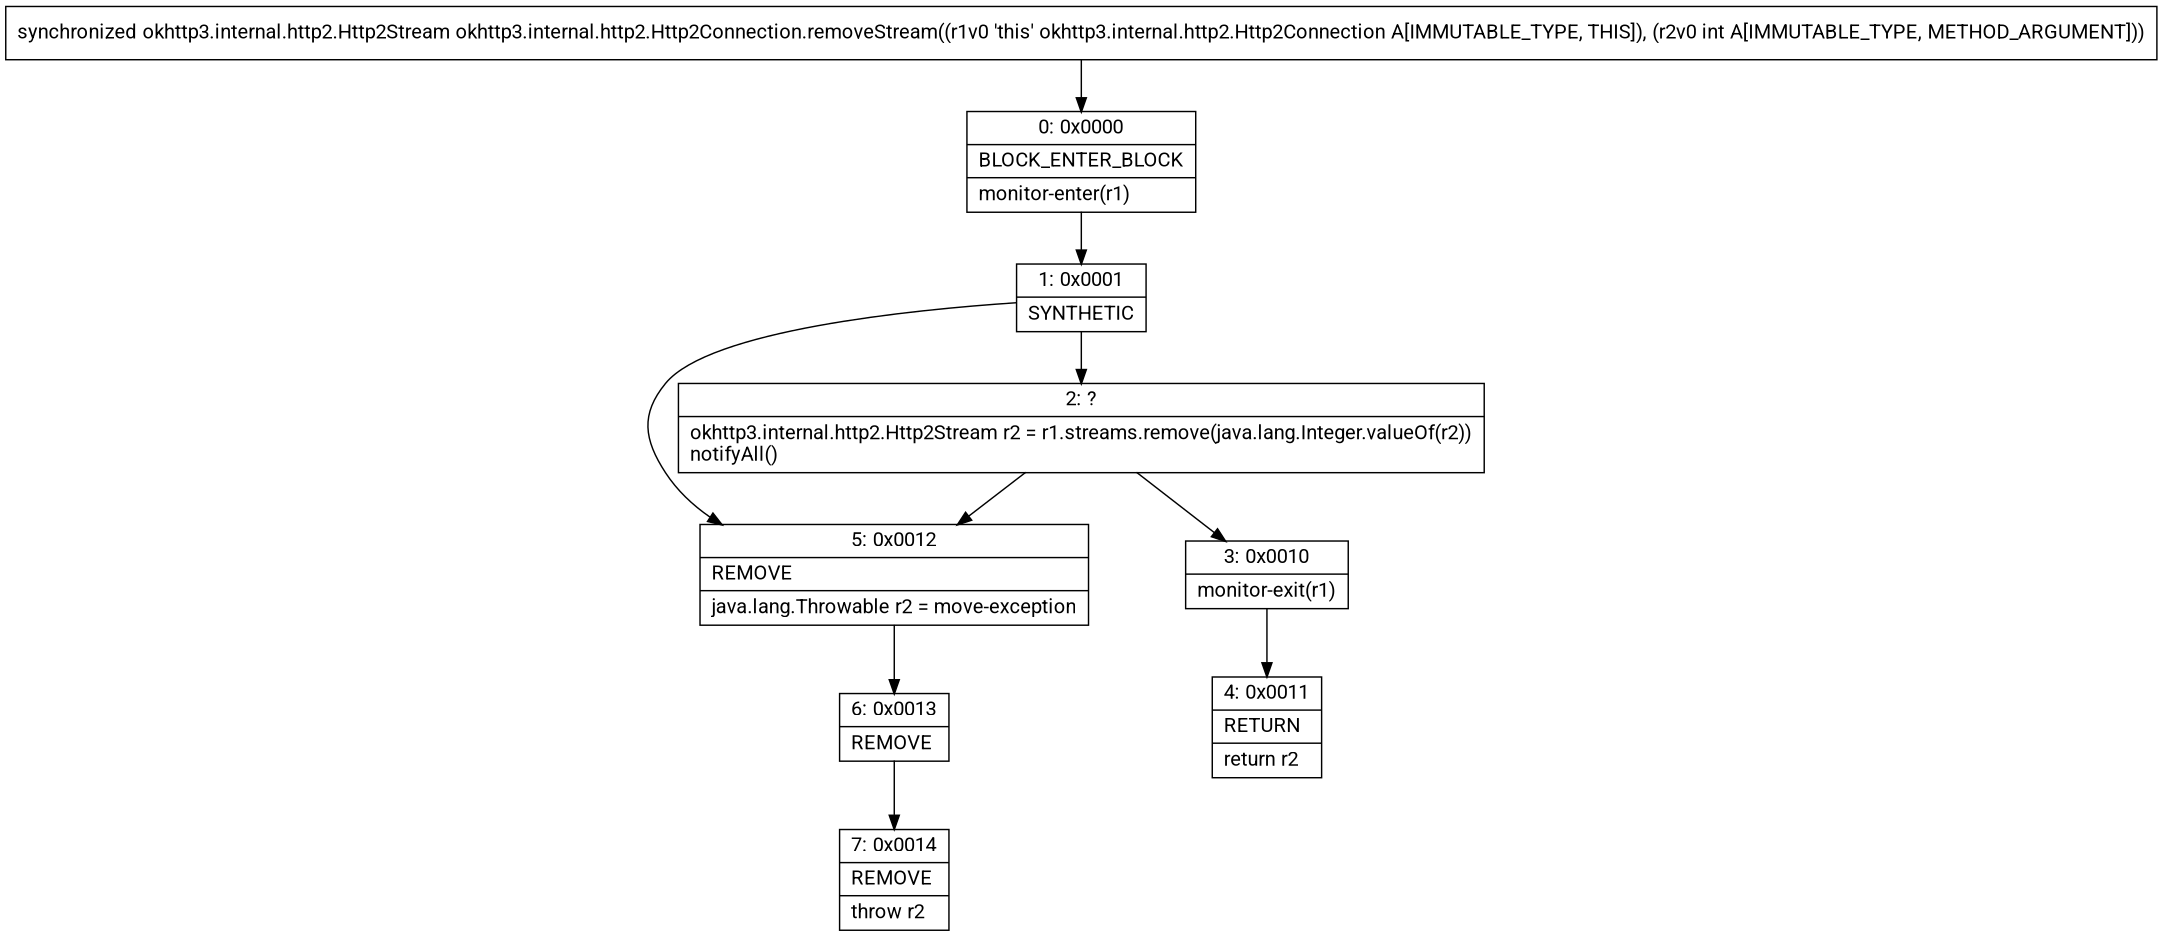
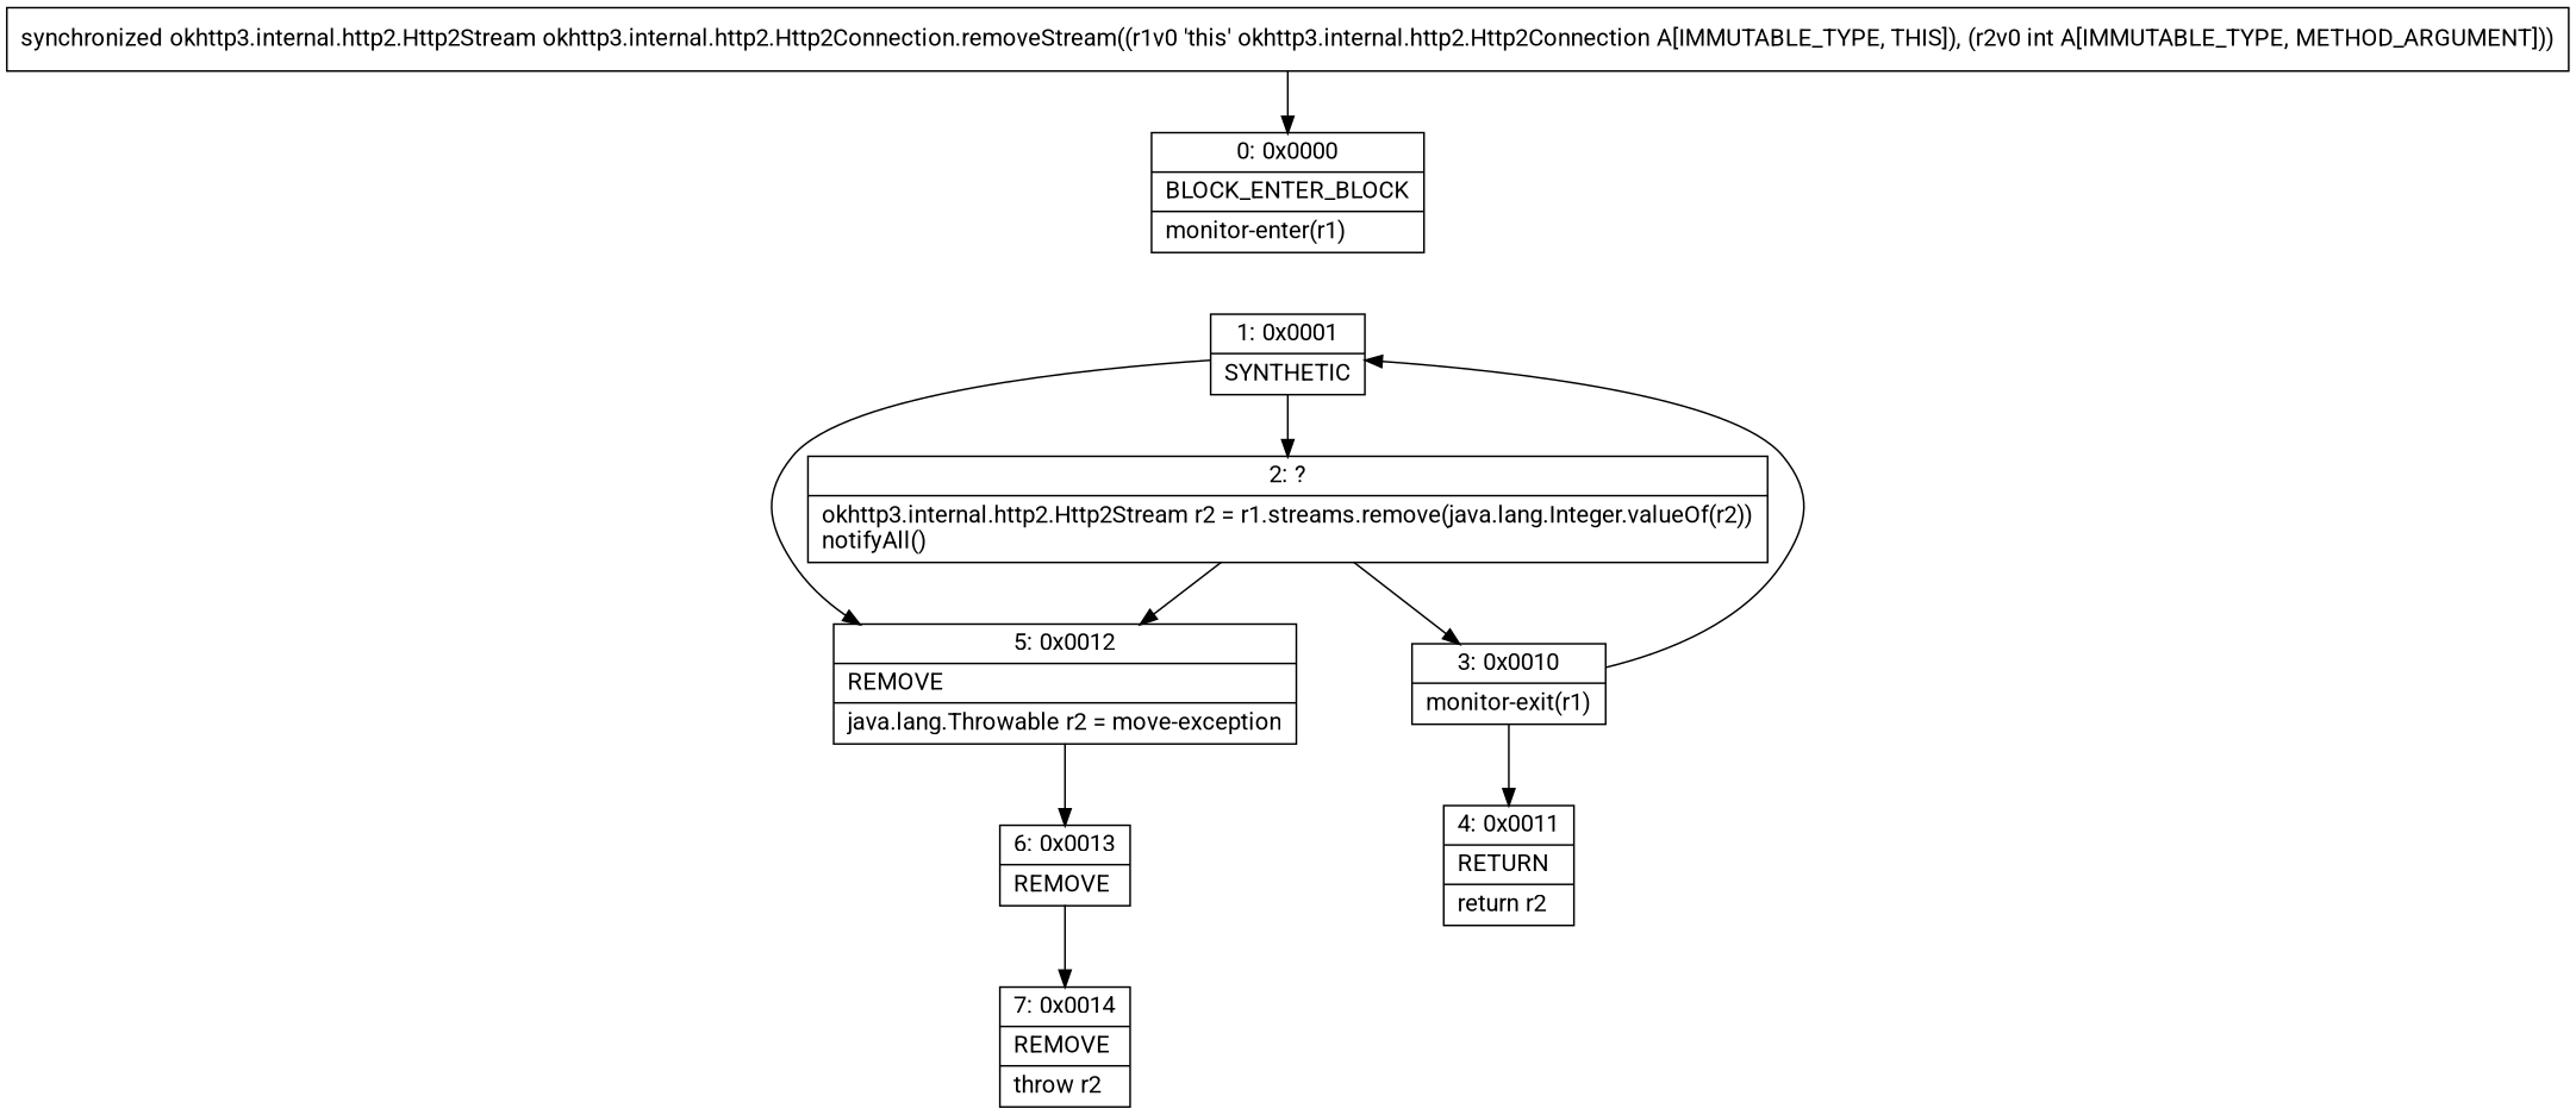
  digraph {
    fontname=Roboto
    node [fontname=Roboto shape=record]
    edge [fontname=Roboto]
    n1 [label="{0\:\ 0x0000|BLOCK_ENTER_BLOCK\l|monitor\-enter(r1)\l}"]
    n2 [label="{1\:\ 0x0001|SYNTHETIC\l}"]
    n3 [label="{2\:\ ?|okhttp3.internal.http2.Http2Stream r2 = r1.streams.remove(java.lang.Integer.valueOf(r2))\lnotifyAll()\l}"]
    n4 [label="{5\:\ 0x0012|REMOVE\l|java.lang.Throwable r2 = move\-exception\l}"]
    n5 [label="{3\:\ 0x0010|monitor\-exit(r1)\l}"]
    n6 [label="{6\:\ 0x0013|REMOVE\l}"]
    n7 [label="{4\:\ 0x0011|RETURN\l|return r2\l}"]
    n8 [label="{7\:\ 0x0014|REMOVE\l|throw r2\l}"]
    n9 [label="{synchronized okhttp3.internal.http2.Http2Stream okhttp3.internal.http2.Http2Connection.removeStream((r1v0 'this' okhttp3.internal.http2.Http2Connection A[IMMUTABLE_TYPE, THIS]), (r2v0 int A[IMMUTABLE_TYPE, METHOD_ARGUMENT])) }"]
-   n1 -> n2
+   n5 -> n2
    n2 -> n3
    n2 -> n4
    n3 -> n4
    n3 -> n5
    n4 -> n6
    n5 -> n7
    n6 -> n8
    n9 -> n1
  }
